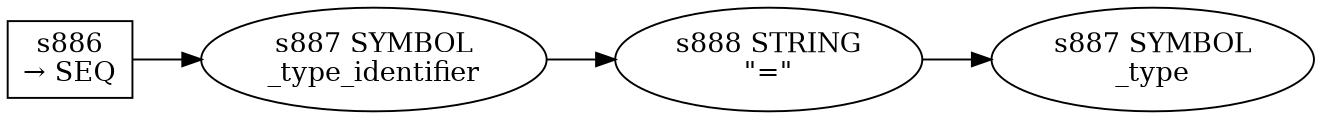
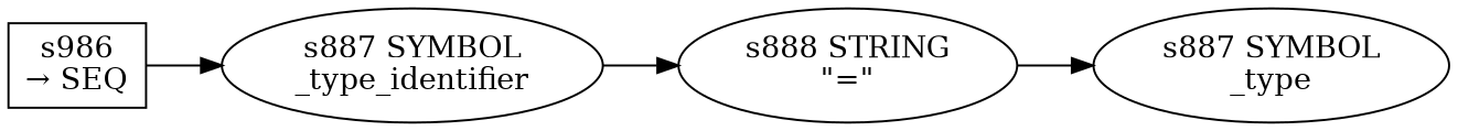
  digraph {
    rankdir=LR
-   n1 [fixedsize=false label="s886\n&rarr; SEQ" peripheries=1 shape=record]
+   n1 [fixedsize=false label="s986\n&rarr; SEQ" peripheries=1 shape=record]
    n2 [label="s887 SYMBOL\n_type_identifier"]
    n3 [label="s888 STRING\n\"=\""]
    n4 [label="s887 SYMBOL\n_type"]
    n1 -> n2
    n2 -> n3
    n3 -> n4
  }
